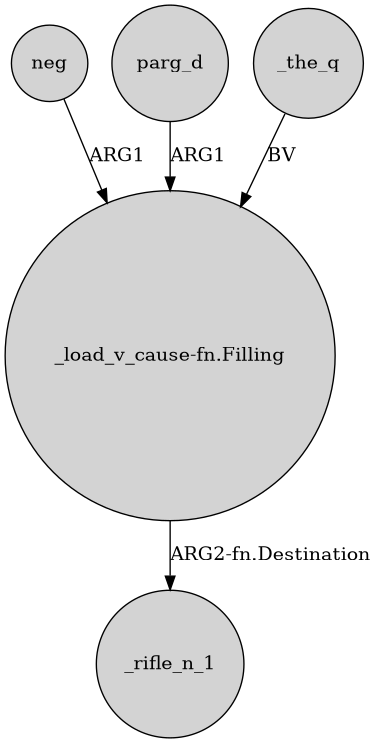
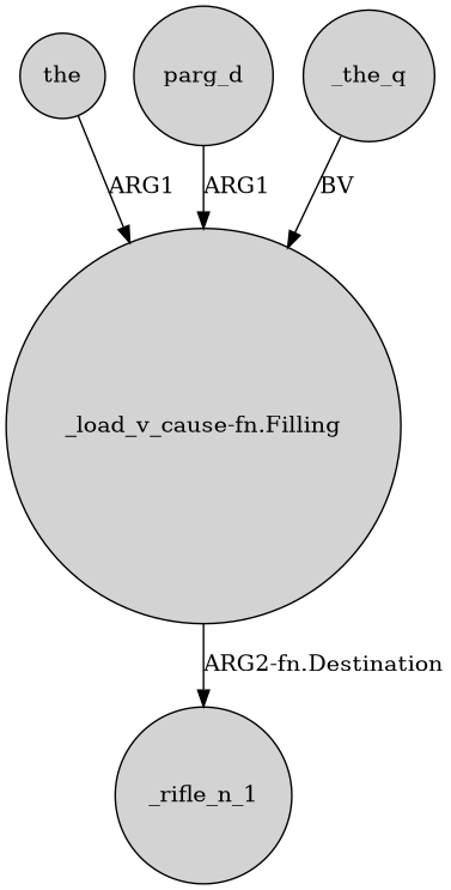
  digraph {
    node [shape=circle style=filled]
-   neg
+   neg [label=the]
    "_load_v_cause-fn.Filling"
    _rifle_n_1
    parg_d
    _the_q
    neg -> "_load_v_cause-fn.Filling" [label=ARG1]
    "_load_v_cause-fn.Filling" -> _rifle_n_1 [label="ARG2-fn.Destination"]
    parg_d -> "_load_v_cause-fn.Filling" [label=ARG1]
    _the_q -> "_load_v_cause-fn.Filling" [label=BV]
  }
